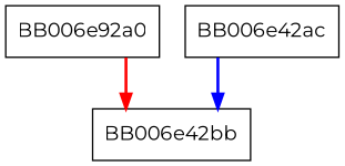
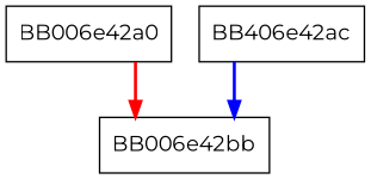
  digraph {
    fontname=Montserrat
    splines=ortho
    node [fontname=Montserrat shape=box]
    edge [fontname=Montserrat style=bold]
-   BB006e42a0 [label=BB006e92a0]
+   BB006e42a0
    BB006e42bb
-   BB006e42ac
+   BB006e42ac [label=BB406e42ac]
    BB006e42a0 -> BB006e42bb [color=red]
    BB006e42ac -> BB006e42bb [color=blue]
  }
